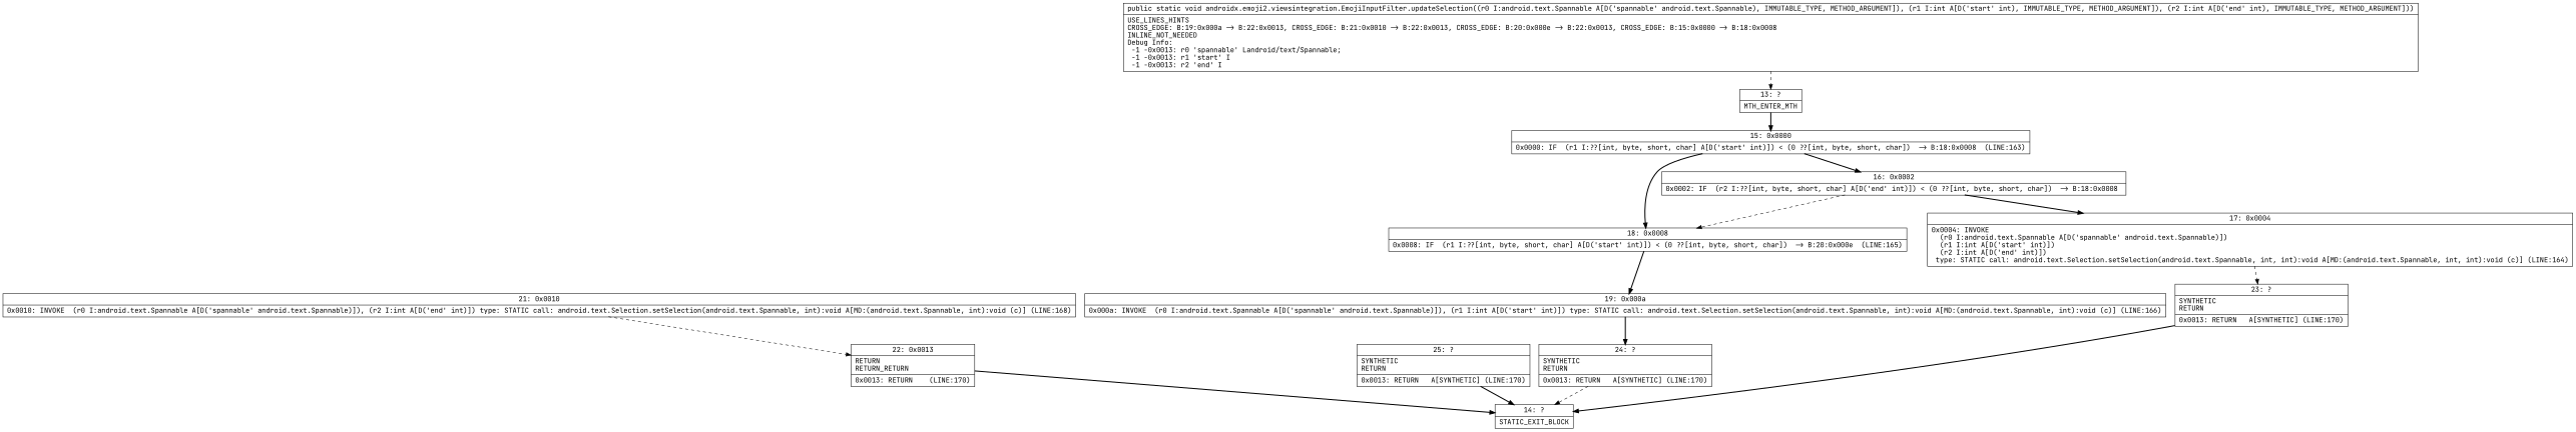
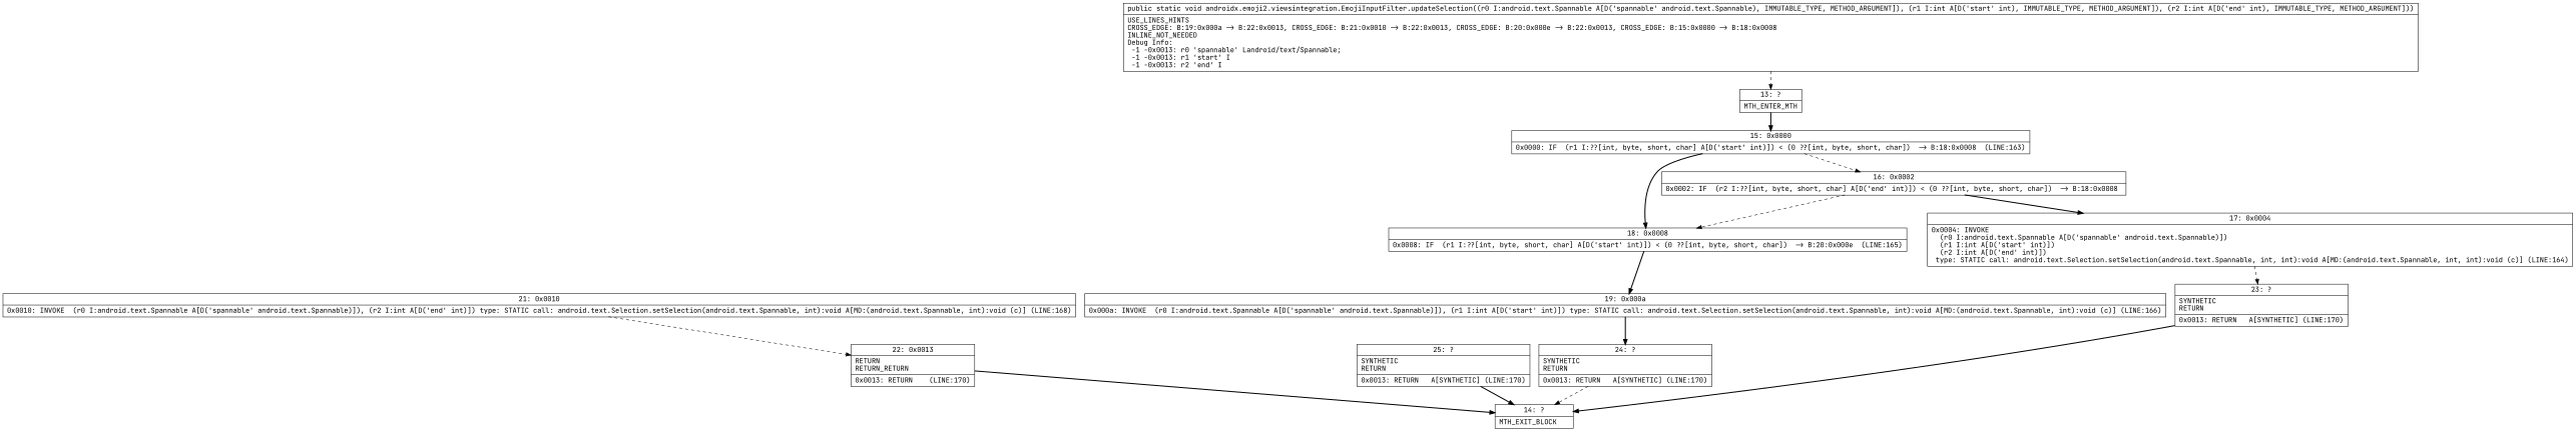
  digraph {
    fontname="JetBrains Mono"
    node [fontname="JetBrains Mono" shape=record]
    edge [fontname="JetBrains Mono" style=bold]
    n1 [label="{13\:\ ?|MTH_ENTER_MTH\l}"]
    n2 [label="{15\:\ 0x0000|0x0000: IF  (r1 I:??[int, byte, short, char] A[D('start' int)]) \< (0 ??[int, byte, short, char])  \-\> B:18:0x0008  (LINE:163)\l}"]
    n3 [label="{16\:\ 0x0002|0x0002: IF  (r2 I:??[int, byte, short, char] A[D('end' int)]) \< (0 ??[int, byte, short, char])  \-\> B:18:0x0008 \l}"]
    n4 [label="{18\:\ 0x0008|0x0008: IF  (r1 I:??[int, byte, short, char] A[D('start' int)]) \< (0 ??[int, byte, short, char])  \-\> B:20:0x000e  (LINE:165)\l}"]
    n5 [label="{17\:\ 0x0004|0x0004: INVOKE  \l  (r0 I:android.text.Spannable A[D('spannable' android.text.Spannable)])\l  (r1 I:int A[D('start' int)])\l  (r2 I:int A[D('end' int)])\l type: STATIC call: android.text.Selection.setSelection(android.text.Spannable, int, int):void A[MD:(android.text.Spannable, int, int):void (c)] (LINE:164)\l}"]
    n6 [label="{19\:\ 0x000a|0x000a: INVOKE  (r0 I:android.text.Spannable A[D('spannable' android.text.Spannable)]), (r1 I:int A[D('start' int)]) type: STATIC call: android.text.Selection.setSelection(android.text.Spannable, int):void A[MD:(android.text.Spannable, int):void (c)] (LINE:166)\l}"]
    n7 [label="{23\:\ ?|SYNTHETIC\lRETURN\l|0x0013: RETURN   A[SYNTHETIC] (LINE:170)\l}"]
-   n8 [label="{14\:\ ?|STATIC_EXIT_BLOCK\l}"]
+   n8 [label="{14\:\ ?|MTH_EXIT_BLOCK\l}"]
    n9 [label="{24\:\ ?|SYNTHETIC\lRETURN\l|0x0013: RETURN   A[SYNTHETIC] (LINE:170)\l}"]
    n10 [label="{21\:\ 0x0010|0x0010: INVOKE  (r0 I:android.text.Spannable A[D('spannable' android.text.Spannable)]), (r2 I:int A[D('end' int)]) type: STATIC call: android.text.Selection.setSelection(android.text.Spannable, int):void A[MD:(android.text.Spannable, int):void (c)] (LINE:168)\l}"]
    n11 [label="{22\:\ 0x0013|RETURN\lRETURN_RETURN\l|0x0013: RETURN    (LINE:170)\l}"]
    n12 [label="{25\:\ ?|SYNTHETIC\lRETURN\l|0x0013: RETURN   A[SYNTHETIC] (LINE:170)\l}"]
    n13 [label="{public static void androidx.emoji2.viewsintegration.EmojiInputFilter.updateSelection((r0 I:android.text.Spannable A[D('spannable' android.text.Spannable), IMMUTABLE_TYPE, METHOD_ARGUMENT]), (r1 I:int A[D('start' int), IMMUTABLE_TYPE, METHOD_ARGUMENT]), (r2 I:int A[D('end' int), IMMUTABLE_TYPE, METHOD_ARGUMENT]))  | USE_LINES_HINTS\lCROSS_EDGE: B:19:0x000a \-\> B:22:0x0013, CROSS_EDGE: B:21:0x0010 \-\> B:22:0x0013, CROSS_EDGE: B:20:0x000e \-\> B:22:0x0013, CROSS_EDGE: B:15:0x0000 \-\> B:18:0x0008\lINLINE_NOT_NEEDED\lDebug Info:\l  \-1 \-0x0013: r0 'spannable' Landroid\/text\/Spannable;\l  \-1 \-0x0013: r1 'start' I\l  \-1 \-0x0013: r2 'end' I\l}"]
    n1 -> n2
-   n2 -> n3
+   n2 -> n3 [style=dashed]
    n2 -> n4
    n3 -> n4 [style=dashed]
    n3 -> n5
    n4 -> n6
    n5 -> n7 [style=dashed]
    n6 -> n9
    n7 -> n8
    n9 -> n8 [style=dashed]
    n10 -> n11 [style=dashed]
    n11 -> n8
    n12 -> n8
    n13 -> n1 [style=dashed]
  }
